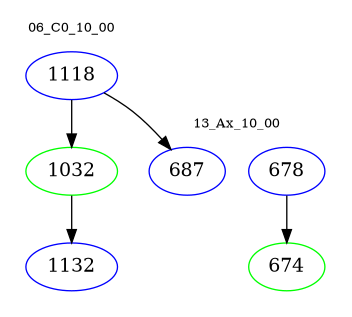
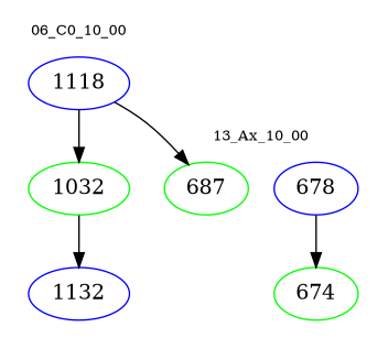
  digraph {
    node [color=blue]
    edge [color=black]
    n1 [label=678]
    n2 [color=green label=674]
-   n3 [label=687]
+   n3 [color=green label=687]
    n4 [label=1118]
    n5 [color=green label=1032]
    n6 [label=1132]
    subgraph cluster_1 {
      color=white
      fontsize=10
      label="13_Ax_10_00"
      n1
      n2
      n3
    }
    subgraph cluster_2 {
      color=white
      fontsize=10
      label="06_C0_10_00"
      n4
      n5
      n6
    }
    n1 -> n2
    n4 -> n3
    n4 -> n5
    n5 -> n6
  }
